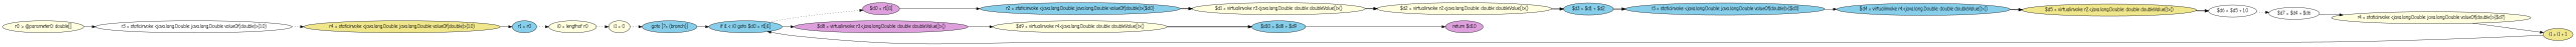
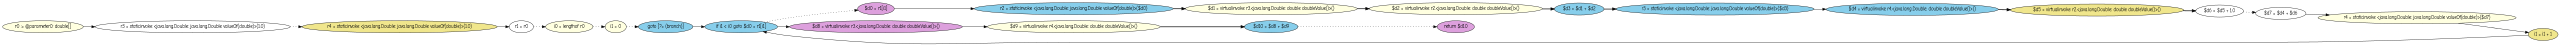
  digraph {
    fontname="Comic Neue"
    rankdir=LR
    node [fillcolor=lightyellow fontname="Comic Neue" style=filled]
    edge [fontname="Comic Neue" style=solid]
    "r0 := @parameter0: double[]"
    "r3 = staticinvoke <java.lang.Double: java.lang.Double valueOf(double)>(1.0)" [fillcolor=white]
    "r4 = staticinvoke <java.lang.Double: java.lang.Double valueOf(double)>(1.0)" [fillcolor=khaki]
-   "r1 = r0" [fillcolor=skyblue]
+   "r1 = r0" [fillcolor=white]
    "i0 = lengthof r0"
    "i1 = 0"
    "goto [?= (branch)]" [fillcolor=skyblue]
    "if i1 < i0 goto $d0 = r1[i1]" [fillcolor=skyblue]
    "$d0 = r1[i1]" [fillcolor=plum]
    "$d8 = virtualinvoke r3.<java.lang.Double: double doubleValue()>()" [fillcolor=plum]
    "r2 = staticinvoke <java.lang.Double: java.lang.Double valueOf(double)>($d0)" [fillcolor=skyblue]
    "$d1 = virtualinvoke r3.<java.lang.Double: double doubleValue()>()"
    "$d2 = virtualinvoke r2.<java.lang.Double: double doubleValue()>()"
    "$d3 = $d1 + $d2" [fillcolor=skyblue]
    "r3 = staticinvoke <java.lang.Double: java.lang.Double valueOf(double)>($d3)" [fillcolor=skyblue]
    "$d4 = virtualinvoke r4.<java.lang.Double: double doubleValue()>()" [fillcolor=skyblue]
    "$d5 = virtualinvoke r2.<java.lang.Double: double doubleValue()>()" [fillcolor=khaki]
    "$d6 = $d5 + 1.0" [fillcolor=white]
    "$d7 = $d4 + $d6" [fillcolor=white]
    "r4 = staticinvoke <java.lang.Double: java.lang.Double valueOf(double)>($d7)"
    "i1 = i1 + 1" [fillcolor=khaki]
    "$d9 = virtualinvoke r4.<java.lang.Double: double doubleValue()>()"
    "$d10 = $d8 + $d9" [fillcolor=skyblue]
    "return $d10" [fillcolor=plum]
    "r0 := @parameter0: double[]" -> "r3 = staticinvoke <java.lang.Double: java.lang.Double valueOf(double)>(1.0)"
    "r3 = staticinvoke <java.lang.Double: java.lang.Double valueOf(double)>(1.0)" -> "r4 = staticinvoke <java.lang.Double: java.lang.Double valueOf(double)>(1.0)" [style=dotted]
    "r4 = staticinvoke <java.lang.Double: java.lang.Double valueOf(double)>(1.0)" -> "r1 = r0"
    "r1 = r0" -> "i0 = lengthof r0" [style=dotted]
    "i0 = lengthof r0" -> "i1 = 0" [style=dotted]
    "i1 = 0" -> "goto [?= (branch)]" [style=dotted]
    "goto [?= (branch)]" -> "if i1 < i0 goto $d0 = r1[i1]"
    "if i1 < i0 goto $d0 = r1[i1]" -> "$d0 = r1[i1]" [style=dotted]
    "if i1 < i0 goto $d0 = r1[i1]" -> "$d8 = virtualinvoke r3.<java.lang.Double: double doubleValue()>()"
    "$d0 = r1[i1]" -> "r2 = staticinvoke <java.lang.Double: java.lang.Double valueOf(double)>($d0)"
    "$d8 = virtualinvoke r3.<java.lang.Double: double doubleValue()>()" -> "$d9 = virtualinvoke r4.<java.lang.Double: double doubleValue()>()"
    "r2 = staticinvoke <java.lang.Double: java.lang.Double valueOf(double)>($d0)" -> "$d1 = virtualinvoke r3.<java.lang.Double: double doubleValue()>()" [style=bold]
    "$d1 = virtualinvoke r3.<java.lang.Double: double doubleValue()>()" -> "$d2 = virtualinvoke r2.<java.lang.Double: double doubleValue()>()" [style=bold]
    "$d2 = virtualinvoke r2.<java.lang.Double: double doubleValue()>()" -> "$d3 = $d1 + $d2" [style=bold]
    "$d3 = $d1 + $d2" -> "r3 = staticinvoke <java.lang.Double: java.lang.Double valueOf(double)>($d3)" [style=bold]
    "r3 = staticinvoke <java.lang.Double: java.lang.Double valueOf(double)>($d3)" -> "$d4 = virtualinvoke r4.<java.lang.Double: double doubleValue()>()"
    "$d4 = virtualinvoke r4.<java.lang.Double: double doubleValue()>()" -> "$d5 = virtualinvoke r2.<java.lang.Double: double doubleValue()>()" [style=bold]
    "$d5 = virtualinvoke r2.<java.lang.Double: double doubleValue()>()" -> "$d6 = $d5 + 1.0" [style=bold]
    "$d6 = $d5 + 1.0" -> "$d7 = $d4 + $d6" [style=dotted]
    "$d7 = $d4 + $d6" -> "r4 = staticinvoke <java.lang.Double: java.lang.Double valueOf(double)>($d7)"
    "r4 = staticinvoke <java.lang.Double: java.lang.Double valueOf(double)>($d7)" -> "i1 = i1 + 1"
    "i1 = i1 + 1" -> "if i1 < i0 goto $d0 = r1[i1]"
    "$d9 = virtualinvoke r4.<java.lang.Double: double doubleValue()>()" -> "$d10 = $d8 + $d9" [style=bold]
-   "$d10 = $d8 + $d9" -> "return $d10"
+   "$d10 = $d8 + $d9" -> "return $d10" [style=dotted]
  }
